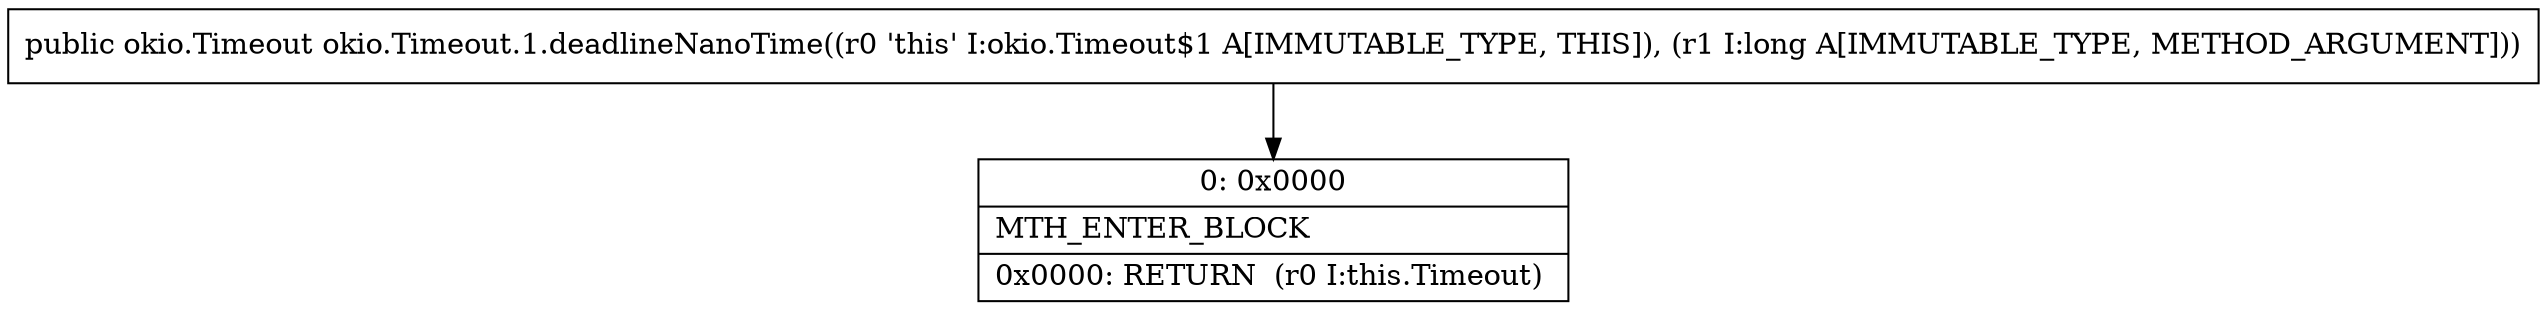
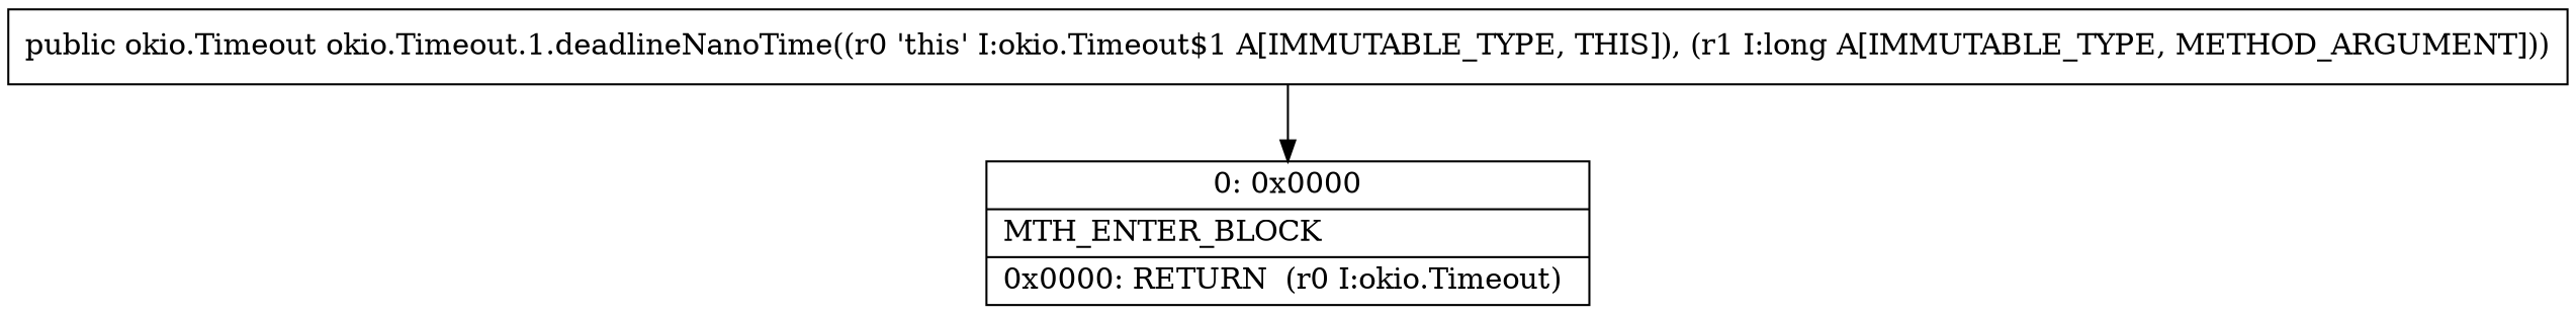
  digraph {
    node [shape=record]
-   n1 [label="{0\:\ 0x0000|MTH_ENTER_BLOCK\l|0x0000: RETURN  (r0 I:this.Timeout) \l}"]
+   n1 [label="{0\:\ 0x0000|MTH_ENTER_BLOCK\l|0x0000: RETURN  (r0 I:okio.Timeout) \l}"]
    n2 [label="{public okio.Timeout okio.Timeout.1.deadlineNanoTime((r0 'this' I:okio.Timeout$1 A[IMMUTABLE_TYPE, THIS]), (r1 I:long A[IMMUTABLE_TYPE, METHOD_ARGUMENT])) }"]
    n2 -> n1
  }
